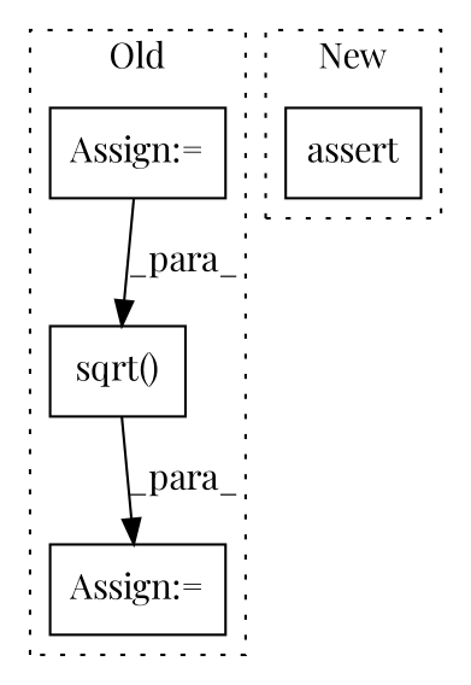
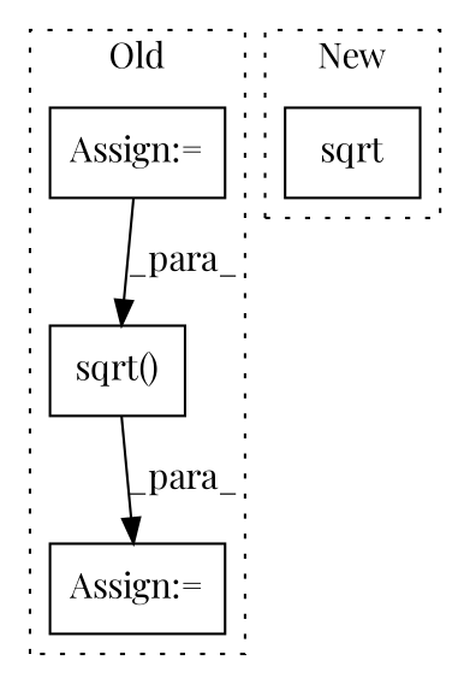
  digraph {
    fontname="Playfair Display"
    node [a=68 l=3 shape=box fontname="Playfair Display"]
    edge [fontname="Playfair Display"]
    n1 [a=75 l="10,1" label="sqrt()" s="2592,2611"]
    n2 [label="Assign:=" s=2579]
    n3 [label="Assign:=" s=2472]
-   n4 [a=65 l=7 label=assert s=3755]
+   n4 [a=65 l=7 label=sqrt s=3755]
    subgraph cluster_1 {
      label=Old
      style=dotted
      n1
      n2
      n3
    }
    subgraph cluster_2 {
      label=New
      style=dotted
      n4
    }
    n1 -> n2 [label=_para_]
    n3 -> n1 [label=_para_]
  }
